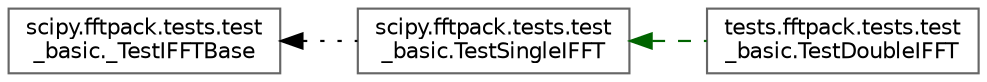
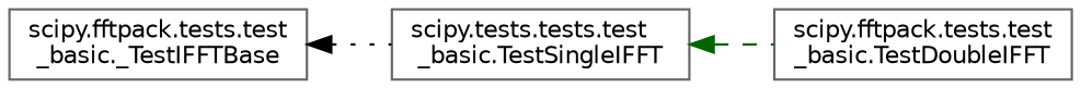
  digraph {
    rankdir=LR
    node [color=grey40 fillcolor=white fontname=Helvetica fontsize=10 shape=box style=filled]
    edge [dir=back fontname=Helvetica fontsize=10 labelfontname=Helvetica labelfontsize=10]
    n1 [height=0.2 label="scipy.fftpack.tests.test\l_basic._TestIFFTBase" width=0.4]
-   n2 [height=0.2 label="scipy.fftpack.tests.test\l_basic.TestSingleIFFT" width=0.4]
-   n3 [height=0.2 label="tests.fftpack.tests.test\l_basic.TestDoubleIFFT" width=0.4]
+   n2 [height=0.2 label="scipy.tests.tests.test\l_basic.TestSingleIFFT" width=0.4]
+   n3 [height=0.2 label="scipy.fftpack.tests.test\l_basic.TestDoubleIFFT" width=0.4]
    n1 -> n2 [color=black style=dotted]
    n2 -> n3 [color=darkgreen style=dashed]
  }
